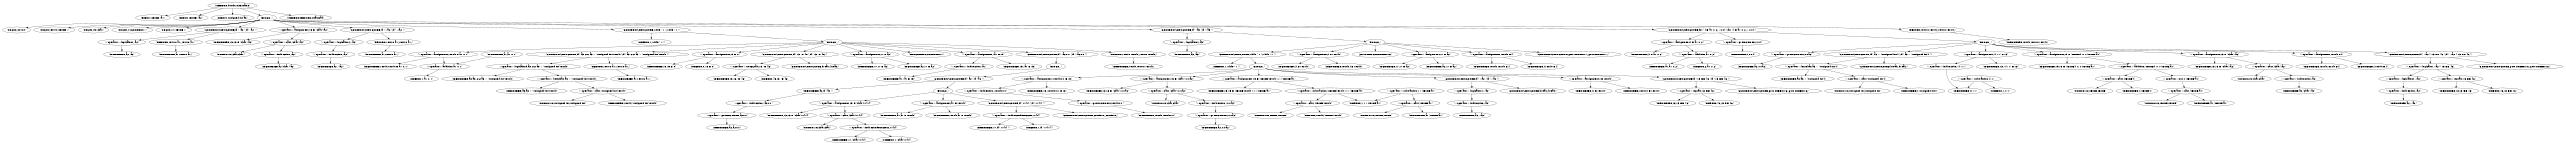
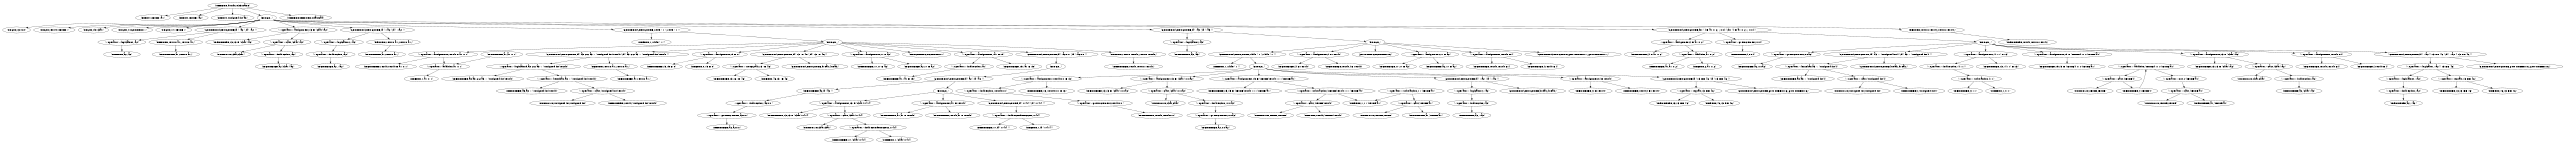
  digraph {
    n1 [label="(METHOD,do_rfc1035_name)"]
    n2 [label="(PARAM,_BYTE *a1)"]
    n3 [label="(PARAM,_BYTE *a2)"]
    n4 [label="(PARAM,unsigned int a3)"]
    n5 [label="(BLOCK,,)"]
    n6 [label="(METHOD_RETURN,__fastcall)"]
    n7 [label="(LOCAL,v3: int)"]
    n8 [label="(LOCAL,result: _BYTE *)"]
    n9 [label="(LOCAL,v5: char)"]
    n10 [label="(LOCAL,i: _CONTROL *)"]
    n11 [label="(LOCAL,v7: _BYTE *)"]
    n12 [label="(CONTROL_STRUCTURE,if ( !a2 ),if ( !a2 ))"]
    n13 [label="(<operator>.assignment,v3 = (char)*a2)"]
    n14 [label="(CONTROL_STRUCTURE,if ( !*a2 ),if ( !*a2 ))"]
    n15 [label="(CONTROL_STRUCTURE,while ( 1 ),while ( 1 ))"]
    n16 [label="(CONTROL_STRUCTURE,if ( !a3 ),if ( !a3 ))"]
    n17 [label="(CONTROL_STRUCTURE,for ( i = a1 + 2; ; ++i ),for ( i = a1 + 2; ; ++i ))"]
    n18 [label="(RETURN,return result;,return result;)"]
    n19 [label="(<operator>.logicalNot,!a2)"]
    n20 [label="(RETURN,return a1;,return a1;)"]
    n21 [label="(IDENTIFIER,v3,v3 = (char)*a2)"]
    n22 [label="(<operator>.cast,(char)*a2)"]
    n23 [label="(<operator>.logicalNot,!*a2)"]
    n24 [label="(RETURN,return a1;,return a1;)"]
    n25 [label="(LITERAL,1,while ( 1 ))"]
    n26 [label="(BLOCK,,)"]
    n27 [label="(<operator>.logicalNot,!a3)"]
    n28 [label="(BLOCK,,)"]
    n29 [label="(<operator>.assignment,i = a1 + 2)"]
    n30 [label="(<operator>.preIncrement,++i)"]
    n31 [label="(BLOCK,,)"]
    n32 [label="(IDENTIFIER,result,return result;)"]
-   n33 [label="(IDENTIFIER,a2,!a2)"]
+   n33 [label="(LITERAL,a2,!a2)"]
    n34 [label="(IDENTIFIER,a1,return a1;)"]
    n35 [label="(UNKNOWN,char,char)"]
    n36 [label="(<operator>.indirection,*a2)"]
    n37 [label="(IDENTIFIER,a2,(char)*a2)"]
    n38 [label="(<operator>.indirection,*a2)"]
    n39 [label="(IDENTIFIER,a1,return a1;)"]
    n40 [label="(IDENTIFIER,a2,!*a2)"]
    n41 [label="(<operator>.assignment,result = a1 + 1)"]
    n42 [label="(CONTROL_STRUCTURE,if ( a3 && a3 < (unsigned int)result ),if ( a3 && a3 < (unsigned int)result ))"]
    n43 [label="(<operator>.assignment,v5 = 0)"]
    n44 [label="(CONTROL_STRUCTURE,if ( v3 != 48 ),if ( v3 != 46 ))"]
    n45 [label="(<operator>.assignment,v7 = a2)"]
    n46 [label="(BLOCK_TARGET,LABEL_17)"]
    n47 [label="(<operator>.assignment,*a1 = v5)"]
    n48 [label="(CONTROL_STRUCTURE,if ( *a2++ ),if ( *a2++ ))"]
    n49 [label="(RETURN,return result;,return result;)"]
    n50 [label="(IDENTIFIER,result,result = a1 + 1)"]
    n51 [label="(<operator>.addition,a1 + 1)"]
    n52 [label="(<operator>.logicalAnd,a3 && a3 < (unsigned int)result)"]
    n53 [label="(RETURN,return a1;,return a1;)"]
    n54 [label="(IDENTIFIER,v5,v5 = 0)"]
    n55 [label="(LITERAL,0,v5 = 0)"]
    n56 [label="(<operator>.notEquals,v3 != 46)"]
    n57 [label="(CONTROL_STRUCTURE,break;,break;)"]
    n58 [label="(IDENTIFIER,v7,v7 = a2)"]
    n59 [label="(IDENTIFIER,a2,v7 = a2)"]
    n60 [label="(<operator>.indirection,*a1)"]
    n61 [label="(IDENTIFIER,v5,*a1 = v5)"]
    n62 [label="(BLOCK,,)"]
    n63 [label="(IDENTIFIER,result,return result;)"]
    n64 [label="(LITERAL,1,a1 + 1)"]
    n65 [label="(IDENTIFIER,a1,a1 + 1)"]
    n66 [label="(IDENTIFIER,a3,a3 && a3 < (unsigned int)result)"]
    n67 [label="(<operator>.lessThan,a3 < (unsigned int)result)"]
    n68 [label="(IDENTIFIER,a1,return a1;)"]
    n69 [label="(IDENTIFIER,a3,a3 < (unsigned int)result)"]
    n70 [label="(<operator>.cast,(unsigned int)result)"]
    n71 [label="(UNKNOWN,unsigned int,unsigned int)"]
    n72 [label="(IDENTIFIER,result,(unsigned int)result)"]
    n73 [label="(IDENTIFIER,v3,v6 != 46)"]
    n74 [label="(LITERAL,46,v3 != 46)"]
    n75 [label="(IDENTIFIER,a1,*a1 = v5)"]
    n76 [label="(<operator>.indirection,*a2++)"]
    n77 [label="(<operator>.postIncrement,a2++)"]
    n78 [label="(CONTROL_STRUCTURE,if ( a2 ),if ( a2 ))"]
    n79 [label="(IDENTIFIER,a2,a2++)"]
    n80 [label="(IDENTIFIER,a2,if ( a2 ))"]
    n81 [label="(BLOCK,,)"]
    n82 [label="(<operator>.assignment,v3 = (char)v7[1])"]
    n83 [label="(<operator>.assignment,a1 = result)"]
    n84 [label="(CONTROL_STRUCTURE,if ( v7[1] ),if ( v7[1] ))"]
    n85 [label="(IDENTIFIER,v3,v3 = (char)v7[1])"]
    n86 [label="(<operator>.cast,(char)v7[1])"]
    n87 [label="(IDENTIFIER,a1,a1 = result)"]
    n88 [label="(IDENTIFIER,result,a1 = result)"]
    n89 [label="(<operator>.indirectIndexAccess,v7[1])"]
-   n90 [label="(CONTROL_STRUCTURE,continue;,continue;)"]
    n91 [label="(UNKNOWN,char,char)"]
    n92 [label="(<operator>.indirectIndexAccess,v7[1])"]
    n93 [label="(IDENTIFIER,v7,(char)v7[1])"]
    n94 [label="(LITERAL,1,(char)v7[1])"]
    n95 [label="(IDENTIFIER,v7,if ( v7[1] ))"]
    n96 [label="(LITERAL,1,if ( v7[1] ))"]
    n97 [label="(IDENTIFIER,a3,!a3)"]
    n98 [label="(CONTROL_STRUCTURE,while ( 1 ),while ( 1 ))"]
    n99 [label="(<operator>.assignment,i = result)"]
    n100 [label="(JUMP_TARGET,LABEL_16)"]
    n101 [label="(<operator>.assignment,v7 = a2)"]
    n102 [label="(<operator>.assignment,result = i)"]
    n103 [label="(CONTROL_STRUCTURE,goto LABEL_17;,goto LABEL_17;)"]
    n104 [label="(LITERAL,1,while ( 1 ))"]
    n105 [label="(BLOCK,,)"]
    n106 [label="(IDENTIFIER,i,i = result)"]
    n107 [label="(IDENTIFIER,result,i = result)"]
    n108 [label="(IDENTIFIER,v7,v7 = a2)"]
    n109 [label="(IDENTIFIER,a2,v7 = a2)"]
    n110 [label="(IDENTIFIER,result,result = i)"]
    n111 [label="(IDENTIFIER,i,result = i)"]
    n112 [label="(<operator>.assignment,*result++ = v3)"]
    n113 [label="(<operator>.assignment,v3 = (char)*++a2)"]
    n114 [label="(<operator>.assignment,v5 = (_BYTE)result - 1 - (_BYTE)a1)"]
    n115 [label="(CONTROL_STRUCTURE,if ( !*a2 ),if ( !*a2 ))"]
    n116 [label="(<operator>.assignment,i = result)"]
    n117 [label="(CONTROL_STRUCTURE,if ( v3 == 46 ),if ( v3 == 46 ))"]
    n118 [label="(<operator>.indirection,*result++)"]
    n119 [label="(IDENTIFIER,v3,*result++ = v3)"]
    n120 [label="(IDENTIFIER,v3,v3 = (char)*++a2)"]
    n121 [label="(<operator>.cast,(char)*++a2)"]
    n122 [label="(IDENTIFIER,v5,v5 = (_BYTE)result - 1 - (_BYTE)a1)"]
    n123 [label="(<operator>.subtraction,(_BYTE)result - 1 - (_BYTE)a1)"]
    n124 [label="(<operator>.logicalNot,!*a2)"]
    n125 [label="(CONTROL_STRUCTURE,break;,break;)"]
    n126 [label="(IDENTIFIER,i,i = result)"]
    n127 [label="(IDENTIFIER,result,i = result)"]
    n128 [label="(<operator>.equals,v3 == 46)"]
    n129 [label="(CONTROL_STRUCTURE,goto LABEL_16;,goto LABEL_16;)"]
    n130 [label="(<operator>.postIncrement,result++)"]
    n131 [label="(IDENTIFIER,result,result++)"]
    n132 [label="(UNKNOWN,char,char)"]
    n133 [label="(<operator>.indirection,*++a2)"]
    n134 [label="(<operator>.preIncrement,++a2)"]
    n135 [label="(IDENTIFIER,a2,++a2)"]
    n136 [label="(<operator>.cast,(_BYTE)result)"]
    n137 [label="(LITERAL,1,1 - (_BYTE)a1)"]
    n138 [label="(UNKNOWN,_BYTE,_BYTE)"]
    n139 [label="(LITERAL,result,(_BYTE)result)"]
    n140 [label="(<operator>.subtraction,1 - (_BYTE)a1)"]
    n141 [label="(<operator>.cast,(_BYTE)a1)"]
    n142 [label="(UNKNOWN,_BYTE,_BYTE)"]
    n143 [label="(IDENTIFIER,a1,(_BYTE)a1)"]
    n144 [label="(<operator>.indirection,*a2)"]
    n145 [label="(IDENTIFIER,a2,!*a2)"]
    n146 [label="(IDENTIFIER,v3,v3 == 46)"]
    n147 [label="(LITERAL,46,v3 == 46)"]
    n148 [label="(IDENTIFIER,i,i = a1 + 2)"]
    n149 [label="(<operator>.addition,a1 + 2)"]
    n150 [label="(IDENTIFIER,i,++i)"]
    n151 [label="(<operator>.preIncrement,++a2)"]
    n152 [label="(CONTROL_STRUCTURE,if ( a3 < (unsigned int)i ),if ( a3 < (unsigned int)i ))"]
    n153 [label="(<operator>.assignment,*(i - 1) = v3)"]
    n154 [label="(<operator>.assignment,v5 = (_BYTE)i + ~(_BYTE)a1)"]
    n155 [label="(<operator>.assignment,v3 = (char)*a2)"]
    n156 [label="(<operator>.assignment,result = i)"]
    n157 [label="(CONTROL_STRUCTURE,if ( !*a2 || v3 == 46 ),if ( !*a2 || v3 == 46 ))"]
    n158 [label="(IDENTIFIER,a1,a1 + 2)"]
    n159 [label="(LITERAL,2,a1 + 2)"]
    n160 [label="(IDENTIFIER,a2,++a2)"]
    n161 [label="(<operator>.lessThan,a3 < (unsigned int)i)"]
    n162 [label="(CONTROL_STRUCTURE,break;,break;)"]
    n163 [label="(<operator>.indirection,*(i - 1))"]
    n164 [label="(IDENTIFIER,v3,*(i - 1) = v3)"]
    n165 [label="(IDENTIFIER,v5,v5 = (_BYTE)i + ~(_BYTE)a1)"]
    n166 [label="(<operator>.addition,(_BYTE)i + ~(_BYTE)a1)"]
    n167 [label="(IDENTIFIER,v3,v3 = (char)*a2)"]
    n168 [label="(<operator>.cast,(char)*a2)"]
    n169 [label="(IDENTIFIER,result,result = i)"]
    n170 [label="(IDENTIFIER,i,result = i)"]
    n171 [label="(<operator>.logicalOr,!*a2 || v3 == 46)"]
    n172 [label="(CONTROL_STRUCTURE,goto LABEL_16;,goto LABEL_16;)"]
    n173 [label="(IDENTIFIER,a3,a3 < (unsigned int)i)"]
    n174 [label="(<operator>.cast,(unsigned int)i)"]
    n175 [label="(UNKNOWN,unsigned int,unsigned int)"]
    n176 [label="(IDENTIFIER,i,(unsigned int)i)"]
    n177 [label="(<operator>.subtraction,i - 1)"]
    n178 [label="(IDENTIFIER,i,i - 1)"]
    n179 [label="(LITERAL,1,i - 1)"]
    n180 [label="(<operator>.cast,(_BYTE)i)"]
    n181 [label="(<operator>.not,~(_BYTE)a1)"]
    n182 [label="(UNKNOWN,_BYTE,_BYTE)"]
    n183 [label="(IDENTIFIER,i,(_BYTE)i)"]
    n184 [label="(<operator>.cast,(_BYTE)a1)"]
    n185 [label="(UNKNOWN,_BYTE,_BYTE)"]
    n186 [label="(IDENTIFIER,a1,(_BYTE)a1)"]
    n187 [label="(UNKNOWN,char,char)"]
    n188 [label="(<operator>.indirection,*a2)"]
    n189 [label="(IDENTIFIER,a2,(char)*a2)"]
    n190 [label="(<operator>.logicalNot,!*a2)"]
    n191 [label="(<operator>.equals,v3 == 46)"]
    n192 [label="(<operator>.indirection,*a2)"]
    n193 [label="(IDENTIFIER,v3,v3 == 46)"]
    n194 [label="(LITERAL,46,v3 == 46)"]
    n195 [label="(IDENTIFIER,a2,!*a2)"]
    n1 -> n2
    n1 -> n3
    n1 -> n4
    n1 -> n5
    n1 -> n6
    n5 -> n7
    n5 -> n8
    n5 -> n9
    n5 -> n10
    n5 -> n11
    n5 -> n12
    n5 -> n13
    n5 -> n14
    n5 -> n15
    n5 -> n16
    n5 -> n17
    n5 -> n18
    n12 -> n19
    n12 -> n20
    n13 -> n21
    n13 -> n22
    n14 -> n23
    n14 -> n24
    n15 -> n25
    n15 -> n26
    n16 -> n27
    n16 -> n28
    n17 -> n29
    n17 -> n30
    n17 -> n31
    n18 -> n32
    n19 -> n33
    n20 -> n34
    n22 -> n35
    n22 -> n36
    n23 -> n38
    n24 -> n39
    n26 -> n41
    n26 -> n42
    n26 -> n43
    n26 -> n44
    n26 -> n45
    n26 -> n46
    n26 -> n47
    n26 -> n48
    n26 -> n49
    n27 -> n97
    n28 -> n98
    n28 -> n99
    n28 -> n100
    n28 -> n101
    n28 -> n102
    n28 -> n103
    n29 -> n148
    n29 -> n149
    n30 -> n150
    n31 -> n151
    n31 -> n152
    n31 -> n153
    n31 -> n154
    n31 -> n155
    n31 -> n156
    n31 -> n157
    n36 -> n37
    n38 -> n40
    n41 -> n50
    n41 -> n51
    n42 -> n52
    n42 -> n53
    n43 -> n54
    n43 -> n55
    n44 -> n56
    n44 -> n57
    n45 -> n58
    n45 -> n59
    n47 -> n60
    n47 -> n61
    n48 -> n62
    n49 -> n63
    n51 -> n64
    n52 -> n66
    n52 -> n67
    n53 -> n68
    n56 -> n73
    n56 -> n74
    n60 -> n75
    n62 -> n78
    n65 -> n51
    n67 -> n69
    n67 -> n70
    n70 -> n71
    n70 -> n72
    n76 -> n77
    n77 -> n79
    n78 -> n80
    n78 -> n81
    n80 -> n76
    n81 -> n82
    n81 -> n83
    n81 -> n84
    n82 -> n85
    n82 -> n86
    n83 -> n87
    n83 -> n88
    n84 -> n89
-   n84 -> n90
    n86 -> n91
    n86 -> n92
    n89 -> n95
    n89 -> n96
    n92 -> n93
    n92 -> n94
    n98 -> n104
    n98 -> n105
    n99 -> n106
    n99 -> n107
    n101 -> n108
    n101 -> n109
    n102 -> n110
    n102 -> n111
    n105 -> n112
    n105 -> n113
    n105 -> n114
    n105 -> n115
    n105 -> n116
    n105 -> n117
    n112 -> n118
    n112 -> n119
    n113 -> n120
    n113 -> n121
    n114 -> n122
    n114 -> n123
    n115 -> n124
    n115 -> n125
    n116 -> n126
    n116 -> n127
    n117 -> n128
    n117 -> n129
    n118 -> n130
    n121 -> n132
    n121 -> n133
    n123 -> n136
    n123 -> n137
    n124 -> n144
    n128 -> n146
    n128 -> n147
    n130 -> n131
    n133 -> n134
    n134 -> n135
    n136 -> n138
    n136 -> n139
    n140 -> n137
    n140 -> n141
    n141 -> n142
    n141 -> n143
    n144 -> n145
    n149 -> n158
    n149 -> n159
    n151 -> n160
    n152 -> n161
    n152 -> n162
    n153 -> n163
    n153 -> n164
    n154 -> n165
-   n154 -> n166
+   n183 -> n166
    n155 -> n167
    n155 -> n168
    n156 -> n169
    n156 -> n170
    n157 -> n171
    n157 -> n172
    n161 -> n173
    n161 -> n174
-   n163 -> n178
+   n163 -> n177
    n166 -> n180
    n166 -> n181
    n168 -> n187
    n168 -> n188
    n171 -> n190
    n171 -> n191
    n174 -> n175
    n174 -> n176
    n177 -> n178
    n177 -> n179
    n180 -> n182
    n180 -> n183
    n181 -> n184
    n184 -> n185
    n184 -> n186
    n188 -> n189
    n190 -> n192
    n191 -> n193
    n191 -> n194
    n192 -> n195
  }
